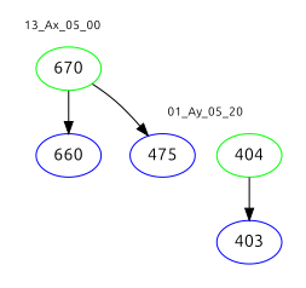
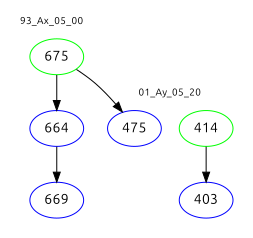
  digraph {
    fontname=Ubuntu
    node [color=blue fontname=Ubuntu]
    edge [color=black fontname=Ubuntu]
-   n1 [color=green label=670]
-   n2 [label=660]
-   n4 [color=green label=404]
+   n1 [color=green label=675]
+   n2 [label=664]
+   n3 [label=669]
+   n4 [color=green label=414]
    n5 [label=403]
    n6 [label=475]
    subgraph cluster_1 {
      color=white
      fontsize=10
-     label="13_Ax_05_00"
+     label="93_Ax_05_00"
      n1
      n2
+     n3
    }
    subgraph cluster_2 {
      color=white
      fontsize=10
      label="01_Ay_05_20"
      n4
      n5
      n6
    }
    n1 -> n2
    n1 -> n6
+   n2 -> n3
    n4 -> n5
  }
